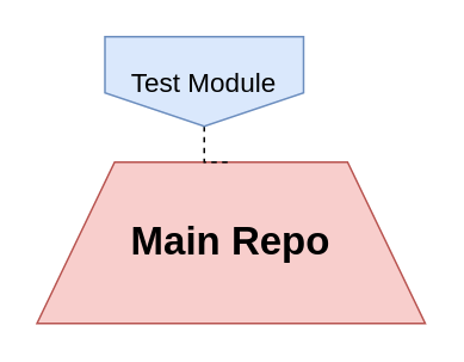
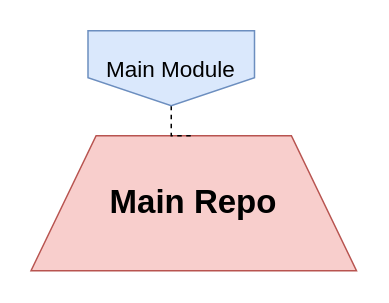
  <mxCell id="0" />
  <mxCell id="1" parent="0" />
  <mxCell id="2" value="&lt;font style=&quot;font-size: 22px&quot;&gt;&lt;b&gt;Main Repo&lt;/b&gt;&lt;/font&gt;" style="shape=trapezoid;perimeter=trapezoidPerimeter;whiteSpace=wrap;html=1;fillColor=#f8cecc;strokeColor=#b85450;" vertex="1" parent="1"><mxGeometry x="20" y="90" width="217" height="90" as="geometry" /></mxCell>
  <mxCell id="3" style="edgeStyle=orthogonalEdgeStyle;rounded=0;orthogonalLoop=1;jettySize=auto;html=1;exitX=0.5;exitY=1;exitDx=0;exitDy=0;fontSize=15;endArrow=none;endFill=0;dashed=1;" edge="1" parent="1" source="4" target="2"><mxGeometry relative="1" as="geometry" /></mxCell>
- <mxCell id="4" value="Test Module" style="shape=offPageConnector;whiteSpace=wrap;html=1;fontSize=15;fillColor=#dae8fc;strokeColor=#6c8ebf;" vertex="1" parent="1"><mxGeometry x="58" y="20" width="111" height="50" as="geometry" /></mxCell>
+ <mxCell id="4" value="Main Module" style="shape=offPageConnector;whiteSpace=wrap;html=1;fontSize=15;fillColor=#dae8fc;strokeColor=#6c8ebf;" vertex="1" parent="1"><mxGeometry x="58" y="20" width="111" height="50" as="geometry" /></mxCell>
